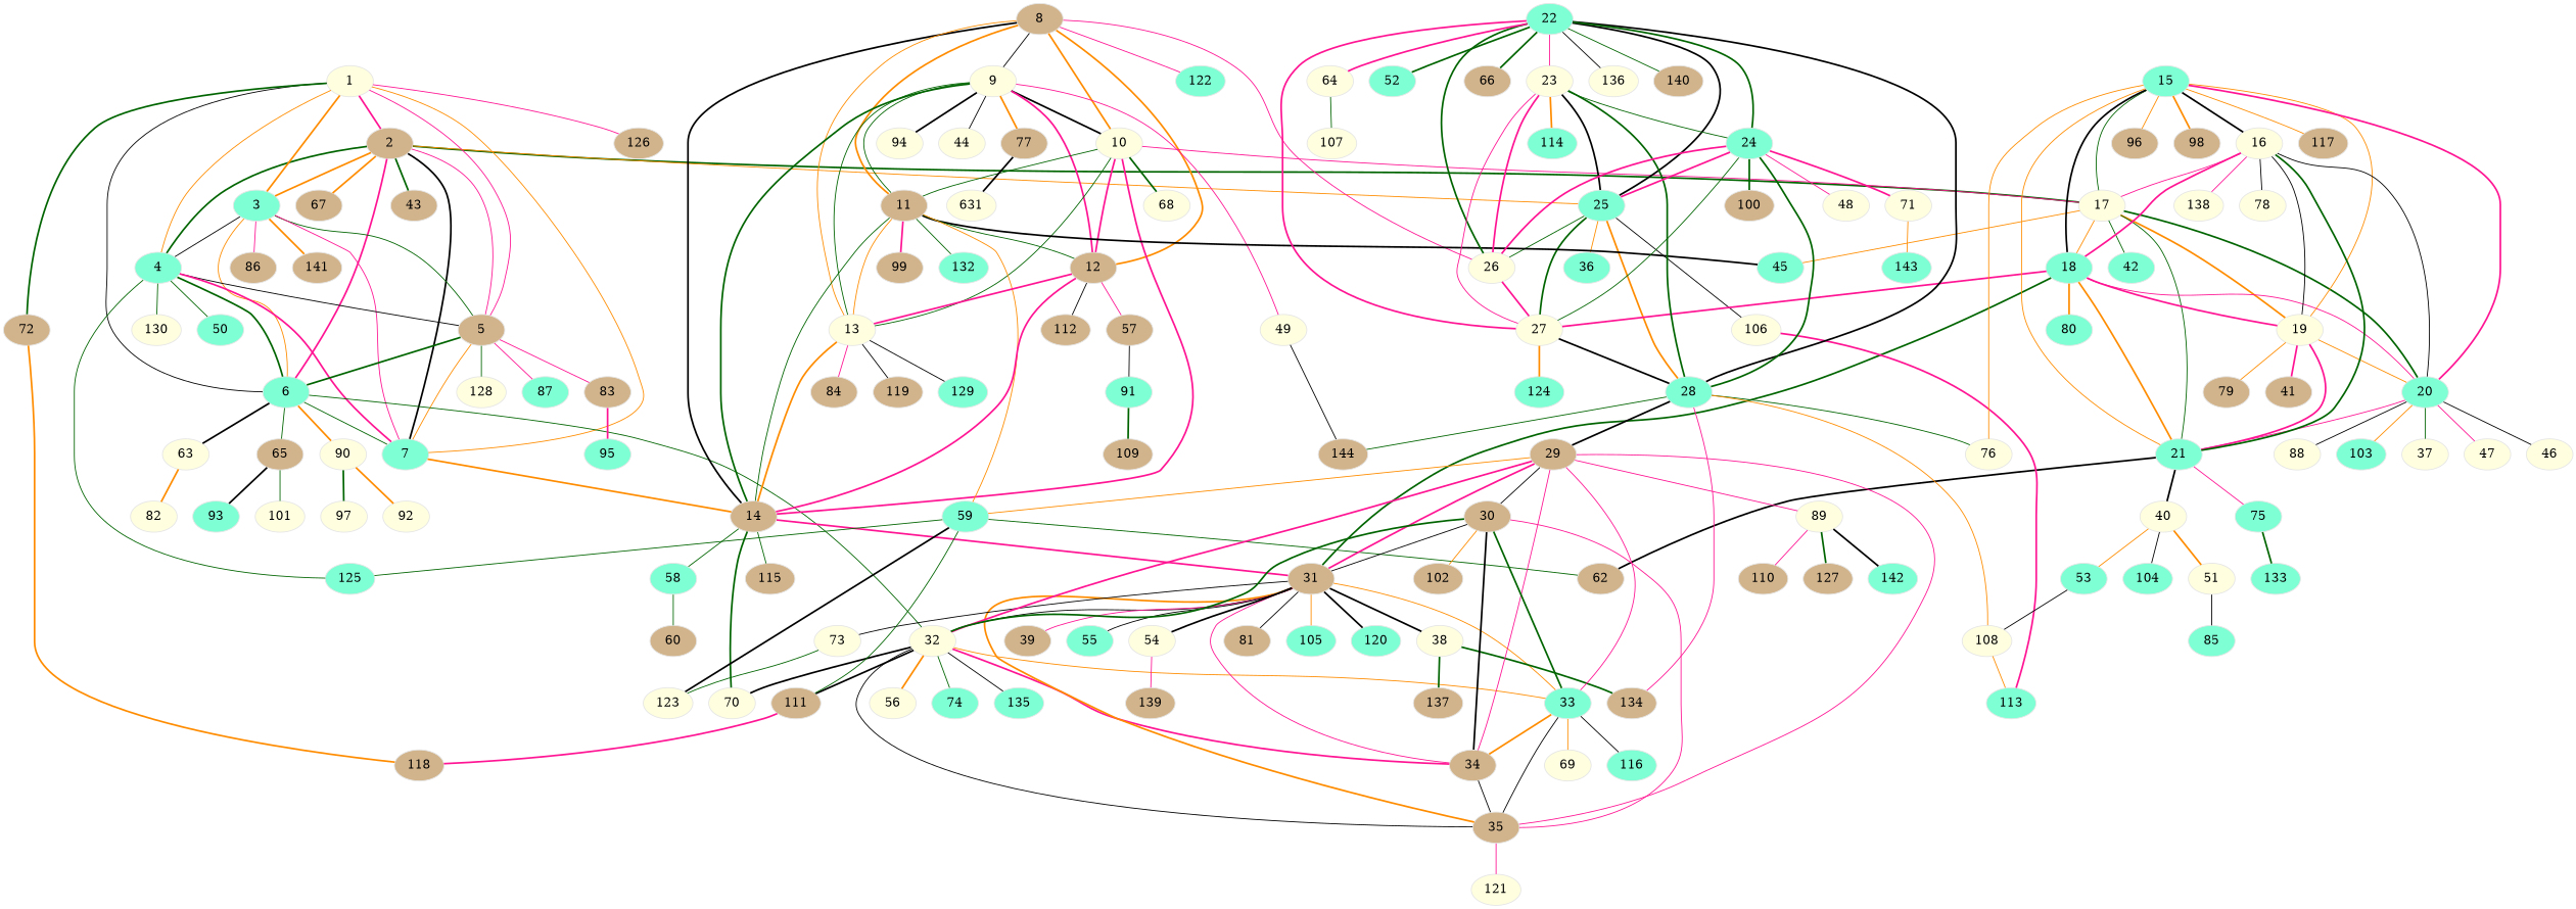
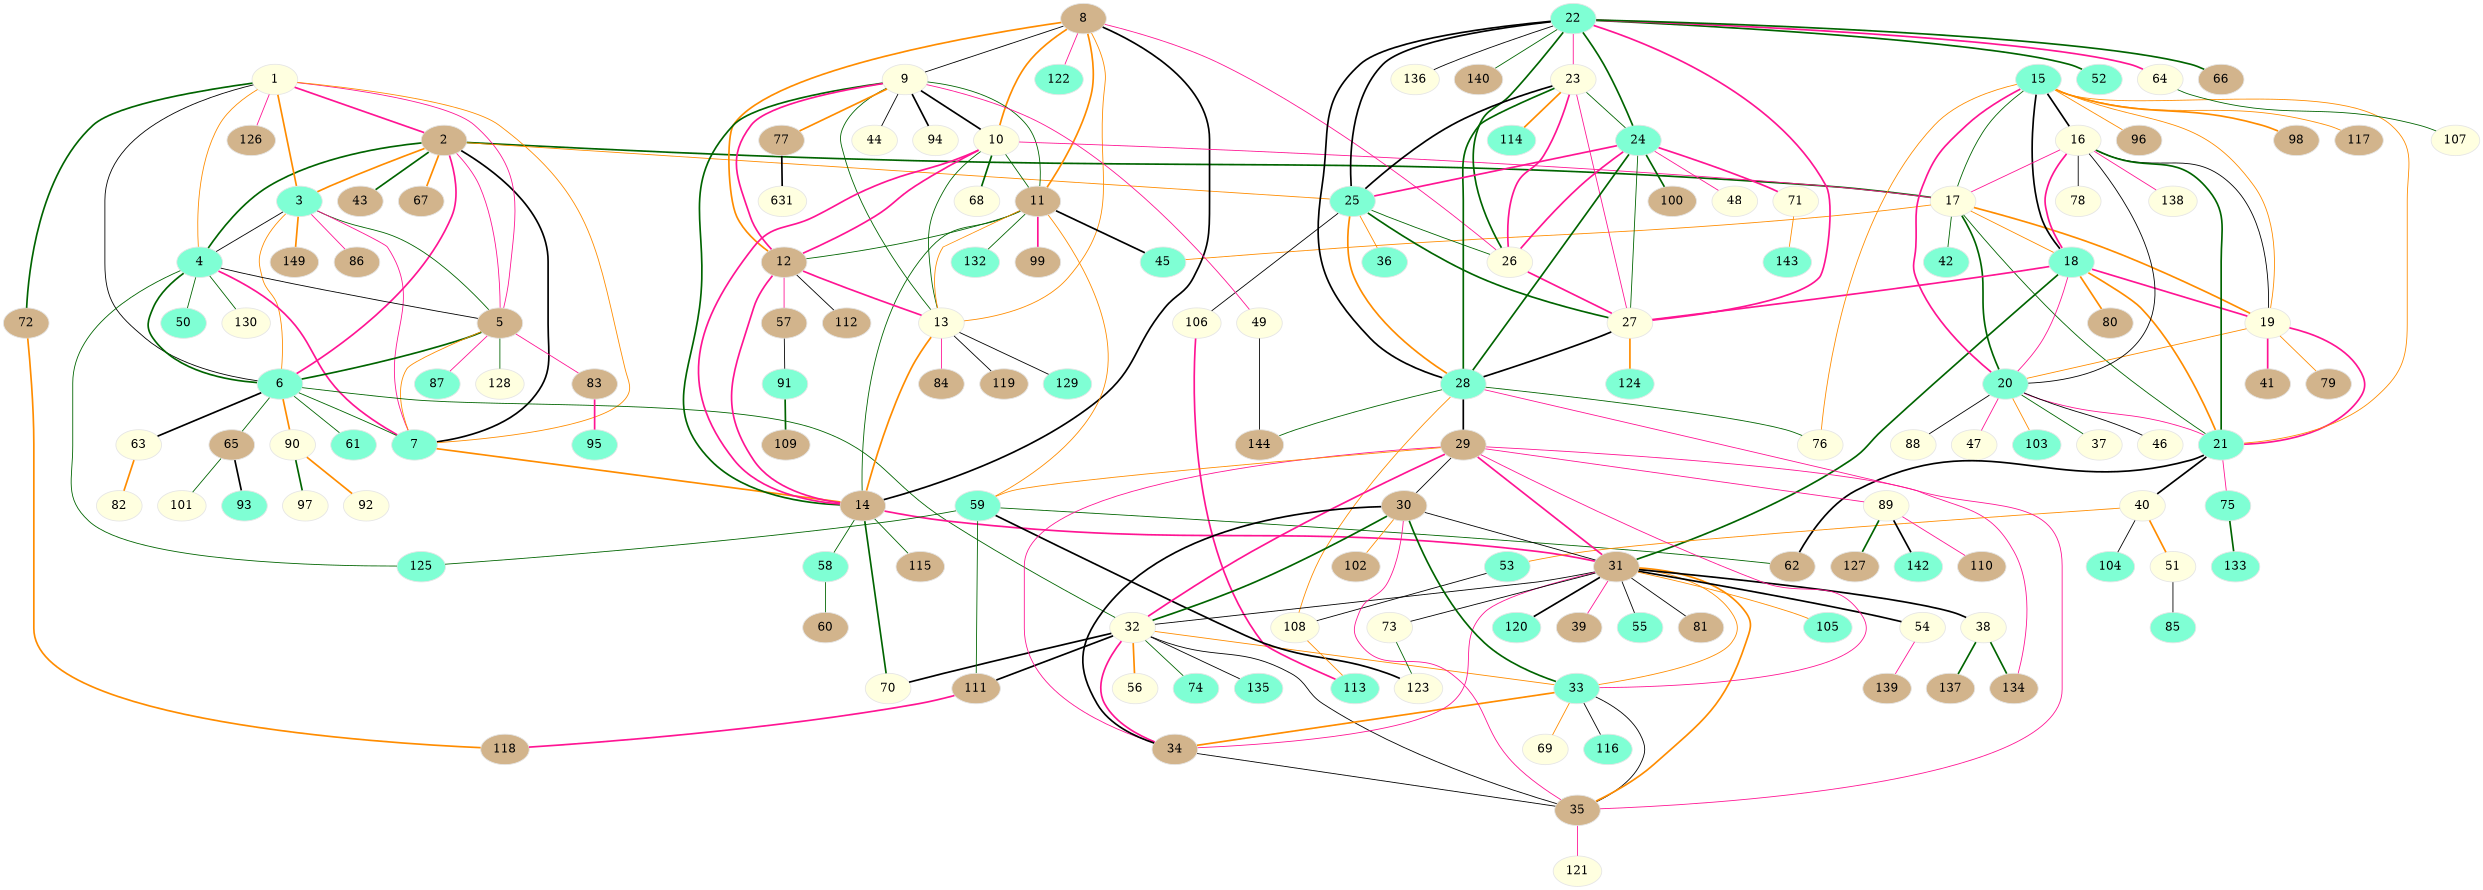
  graph {
    node [color=gray90 fillcolor=tan style=filled]
    edge [color=darkgreen style=solid]
    2
    1 [fillcolor=lightyellow]
    3 [fillcolor=aquamarine]
    4 [fillcolor=aquamarine]
    5
    6 [fillcolor=aquamarine]
    7 [fillcolor=aquamarine]
    72
    126
    17 [fillcolor=lightyellow]
    25 [fillcolor=aquamarine]
    43
    67
    86
-   141
+   141 [label=149]
    50 [fillcolor=aquamarine]
    125 [fillcolor=aquamarine]
    130 [fillcolor=lightyellow]
    83
    87 [fillcolor=aquamarine]
    128 [fillcolor=lightyellow]
    32 [fillcolor=lightyellow]
+   61 [fillcolor=aquamarine]
    63 [fillcolor=lightyellow]
    65
    90 [fillcolor=lightyellow]
    14
    118
    45 [fillcolor=aquamarine]
    18 [fillcolor=aquamarine]
    19 [fillcolor=lightyellow]
    20 [fillcolor=aquamarine]
    21 [fillcolor=aquamarine]
    42 [fillcolor=aquamarine]
    26 [fillcolor=lightyellow]
    27 [fillcolor=lightyellow]
    28 [fillcolor=aquamarine]
    36 [fillcolor=aquamarine]
    106 [fillcolor=lightyellow]
    95 [fillcolor=aquamarine]
    70 [fillcolor=lightyellow]
    33 [fillcolor=aquamarine]
    34
    35
    56 [fillcolor=lightyellow]
    74 [fillcolor=aquamarine]
    111
    135 [fillcolor=aquamarine]
    82 [fillcolor=lightyellow]
    93 [fillcolor=aquamarine]
    101 [fillcolor=lightyellow]
    92 [fillcolor=lightyellow]
    97 [fillcolor=lightyellow]
    31
    58 [fillcolor=aquamarine]
    115
    8
    9 [fillcolor=lightyellow]
    10 [fillcolor=lightyellow]
    11
    12
    13 [fillcolor=lightyellow]
    122 [fillcolor=aquamarine]
    44 [fillcolor=lightyellow]
    49 [fillcolor=lightyellow]
    77
    94 [fillcolor=lightyellow]
    68 [fillcolor=lightyellow]
    59 [fillcolor=aquamarine]
    99
    132 [fillcolor=aquamarine]
    57
    112
    84
    119
    129 [fillcolor=aquamarine]
    144
    n78 [fillcolor=lightyellow label=631]
    62
    123 [fillcolor=lightyellow]
    91 [fillcolor=aquamarine]
    38 [fillcolor=lightyellow]
    39
    54 [fillcolor=lightyellow]
    55 [fillcolor=aquamarine]
    73 [fillcolor=lightyellow]
    81
    105 [fillcolor=aquamarine]
    120 [fillcolor=aquamarine]
    60
    15 [fillcolor=aquamarine]
    16 [fillcolor=lightyellow]
    76 [fillcolor=lightyellow]
    96
    98
    117
    78 [fillcolor=lightyellow]
    138 [fillcolor=lightyellow]
-   80 [fillcolor=aquamarine]
+   80
    41
    79
    37 [fillcolor=lightyellow]
    46 [fillcolor=lightyellow]
    47 [fillcolor=lightyellow]
    88 [fillcolor=lightyellow]
    103 [fillcolor=aquamarine]
    40 [fillcolor=lightyellow]
    75 [fillcolor=aquamarine]
    124 [fillcolor=aquamarine]
    51 [fillcolor=lightyellow]
    53 [fillcolor=aquamarine]
    104 [fillcolor=aquamarine]
    133 [fillcolor=aquamarine]
    22 [fillcolor=aquamarine]
    23 [fillcolor=lightyellow]
    24 [fillcolor=aquamarine]
    52 [fillcolor=aquamarine]
    64 [fillcolor=lightyellow]
    66
    136 [fillcolor=lightyellow]
    140
    114 [fillcolor=aquamarine]
    48 [fillcolor=lightyellow]
    71 [fillcolor=lightyellow]
    100
    29
    108 [fillcolor=lightyellow]
    134
    107 [fillcolor=lightyellow]
    143 [fillcolor=aquamarine]
    113 [fillcolor=aquamarine]
    30
    89 [fillcolor=lightyellow]
    102
    69 [fillcolor=lightyellow]
    116 [fillcolor=aquamarine]
    121 [fillcolor=lightyellow]
    110
    127
    142 [fillcolor=aquamarine]
    137
    139
    85 [fillcolor=aquamarine]
    109
    2 -- 3 [color=darkorange style=bold]
    2 -- 4 [style=bold]
    2 -- 5 [color=deeppink]
    2 -- 6 [color=deeppink style=bold]
    2 -- 7 [color=black style=bold]
    2 -- 17 [style=bold]
    2 -- 25 [color=darkorange]
    2 -- 43 [style=bold]
    2 -- 67 [color=darkorange style=bold]
    1 -- 2 [color=deeppink style=bold]
    1 -- 3 [color=darkorange style=bold]
    1 -- 4 [color=darkorange]
    1 -- 5 [color=deeppink]
    1 -- 6 [color=black]
    1 -- 7 [color=darkorange]
    1 -- 72 [style=bold]
    1 -- 126 [color=deeppink]
    3 -- 4 [color=black]
    3 -- 5
    3 -- 6 [color=darkorange]
    3 -- 7 [color=deeppink]
    3 -- 86 [color=deeppink]
    3 -- 141 [color=darkorange style=bold]
    4 -- 5 [color=black]
    4 -- 6 [style=bold]
    4 -- 7 [color=deeppink style=bold]
    4 -- 50
    4 -- 125
    4 -- 130
    5 -- 6 [style=bold]
    5 -- 7 [color=darkorange]
    5 -- 83 [color=deeppink]
    5 -- 87 [color=deeppink]
    5 -- 128
    6 -- 7
    6 -- 32
+   6 -- 61
    6 -- 63 [color=black style=bold]
    6 -- 65
    6 -- 90 [color=darkorange style=bold]
    7 -- 14 [color=darkorange style=bold]
    72 -- 118 [color=darkorange style=bold]
    17 -- 45 [color=darkorange]
    17 -- 18 [color=darkorange]
    17 -- 19 [color=darkorange style=bold]
    17 -- 20 [style=bold]
    17 -- 21
    17 -- 42
    25 -- 26
    25 -- 27 [style=bold]
    25 -- 28 [color=darkorange style=bold]
    25 -- 36 [color=darkorange]
    25 -- 106 [color=black]
    83 -- 95 [color=deeppink style=bold]
    32 -- 70 [color=black style=bold]
    32 -- 33 [color=darkorange]
    32 -- 34 [color=deeppink style=bold]
    32 -- 35 [color=black]
    32 -- 56 [color=darkorange style=bold]
    32 -- 74
    32 -- 111 [color=black style=bold]
    32 -- 135 [color=black]
    63 -- 82 [color=darkorange style=bold]
    65 -- 93 [color=black style=bold]
    65 -- 101
    90 -- 92 [color=darkorange style=bold]
    90 -- 97 [style=bold]
    14 -- 70 [style=bold]
    14 -- 31 [color=deeppink style=bold]
    14 -- 58
    14 -- 115
    18 -- 19 [color=deeppink style=bold]
    18 -- 20 [color=deeppink]
    18 -- 21 [color=darkorange style=bold]
    18 -- 27 [color=deeppink style=bold]
    18 -- 31 [style=bold]
    18 -- 80 [color=darkorange style=bold]
    19 -- 20 [color=darkorange]
    19 -- 21 [color=deeppink style=bold]
    19 -- 41 [color=deeppink style=bold]
    19 -- 79 [color=darkorange]
    20 -- 21 [color=deeppink]
    20 -- 37
    20 -- 46 [color=black]
    20 -- 47 [color=deeppink]
    20 -- 88 [color=black]
    20 -- 103 [color=darkorange]
    21 -- 62 [color=black style=bold]
    21 -- 40 [color=black style=bold]
    21 -- 75 [color=deeppink]
    26 -- 27 [color=deeppink style=bold]
    27 -- 28 [color=black style=bold]
    27 -- 124 [color=darkorange style=bold]
    28 -- 144
    28 -- 76
    28 -- 29 [color=black style=bold]
    28 -- 108 [color=darkorange]
    28 -- 134 [color=deeppink]
    106 -- 113 [color=deeppink style=bold]
    33 -- 34 [color=darkorange style=bold]
    33 -- 35 [color=black]
    33 -- 69 [color=darkorange]
    33 -- 116 [color=black]
    34 -- 35 [color=black]
    35 -- 121 [color=deeppink]
    111 -- 118 [color=deeppink style=bold]
    31 -- 32 [color=black]
    31 -- 33 [color=darkorange]
    31 -- 34 [color=deeppink]
    31 -- 35 [color=darkorange style=bold]
    31 -- 38 [color=black style=bold]
    31 -- 39 [color=deeppink]
    31 -- 54 [color=black style=bold]
    31 -- 55 [color=black]
    31 -- 73 [color=black]
    31 -- 81 [color=black]
    31 -- 105 [color=darkorange]
    31 -- 120 [color=black style=bold]
    58 -- 60
    8 -- 14 [color=black style=bold]
    8 -- 26 [color=deeppink]
    8 -- 9 [color=black]
    8 -- 10 [color=darkorange style=bold]
    8 -- 11 [color=darkorange style=bold]
    8 -- 12 [color=darkorange style=bold]
    8 -- 13 [color=darkorange]
    8 -- 122 [color=deeppink]
    9 -- 14 [style=bold]
    9 -- 10 [color=black style=bold]
    9 -- 11
    9 -- 12 [color=deeppink style=bold]
    9 -- 13
    9 -- 44 [color=black]
    9 -- 49 [color=deeppink]
    9 -- 77 [color=darkorange style=bold]
    9 -- 94 [color=black style=bold]
    10 -- 17 [color=deeppink]
    10 -- 14 [color=deeppink style=bold]
    10 -- 11
    10 -- 12 [color=deeppink style=bold]
    10 -- 13
    10 -- 68 [style=bold]
    11 -- 14
    11 -- 45 [color=black style=bold]
    11 -- 12
    11 -- 13 [color=darkorange]
    11 -- 59 [color=darkorange]
    11 -- 99 [color=deeppink style=bold]
    11 -- 132
    12 -- 14 [color=deeppink style=bold]
    12 -- 13 [color=deeppink style=bold]
    12 -- 57 [color=deeppink]
    12 -- 112 [color=black]
    13 -- 14 [color=darkorange style=bold]
    13 -- 84 [color=deeppink]
    13 -- 119 [color=black]
    13 -- 129 [color=black]
    49 -- 144 [color=black]
    77 -- n78 [color=black style=bold]
    59 -- 125
    59 -- 111
    59 -- 62
    59 -- 123 [color=black style=bold]
    57 -- 91 [color=black]
    91 -- 109 [style=bold]
    38 -- 134 [style=bold]
    38 -- 137 [style=bold]
    54 -- 139 [color=deeppink]
    73 -- 123
    15 -- 17
    15 -- 18 [color=black style=bold]
    15 -- 19 [color=darkorange]
    15 -- 20 [color=deeppink style=bold]
    15 -- 21 [color=darkorange]
    15 -- 16 [color=black style=bold]
    15 -- 76 [color=darkorange]
    15 -- 96 [color=darkorange]
    15 -- 98 [color=darkorange style=bold]
    15 -- 117 [color=darkorange]
    16 -- 17 [color=deeppink]
    16 -- 18 [color=deeppink style=bold]
    16 -- 19 [color=black]
    16 -- 20 [color=black]
    16 -- 21 [style=bold]
    16 -- 78 [color=black]
    16 -- 138 [color=deeppink]
    40 -- 51 [color=darkorange style=bold]
    40 -- 53 [color=darkorange]
    40 -- 104 [color=black]
    75 -- 133 [style=bold]
    51 -- 85 [color=black]
    53 -- 108 [color=black]
    22 -- 25 [color=black style=bold]
    22 -- 26 [style=bold]
    22 -- 27 [color=deeppink style=bold]
    22 -- 28 [color=black style=bold]
    22 -- 23 [color=deeppink]
    22 -- 24 [style=bold]
    22 -- 52 [style=bold]
    22 -- 64 [color=deeppink style=bold]
    22 -- 66 [style=bold]
    22 -- 136 [color=black]
    22 -- 140
    23 -- 25 [color=black style=bold]
    23 -- 26 [color=deeppink style=bold]
    23 -- 27 [color=deeppink]
    23 -- 28 [style=bold]
    23 -- 24
    23 -- 114 [color=darkorange style=bold]
    24 -- 25 [color=deeppink style=bold]
    24 -- 26 [color=deeppink style=bold]
    24 -- 27
    24 -- 28 [style=bold]
    24 -- 48 [color=deeppink]
    24 -- 71 [color=deeppink style=bold]
    24 -- 100 [style=bold]
    64 -- 107
    71 -- 143 [color=darkorange]
    29 -- 32 [color=deeppink style=bold]
    29 -- 33 [color=deeppink]
    29 -- 34 [color=deeppink]
    29 -- 35 [color=deeppink]
    29 -- 31 [color=deeppink style=bold]
    29 -- 59 [color=darkorange]
    29 -- 30 [color=black]
    29 -- 89 [color=deeppink]
    108 -- 113 [color=darkorange]
    30 -- 32 [style=bold]
    30 -- 33 [style=bold]
    30 -- 34 [color=black style=bold]
    30 -- 35 [color=deeppink]
    30 -- 31 [color=black]
    30 -- 102 [color=darkorange]
    89 -- 110 [color=deeppink]
    89 -- 127 [style=bold]
    89 -- 142 [color=black style=bold]
  }
